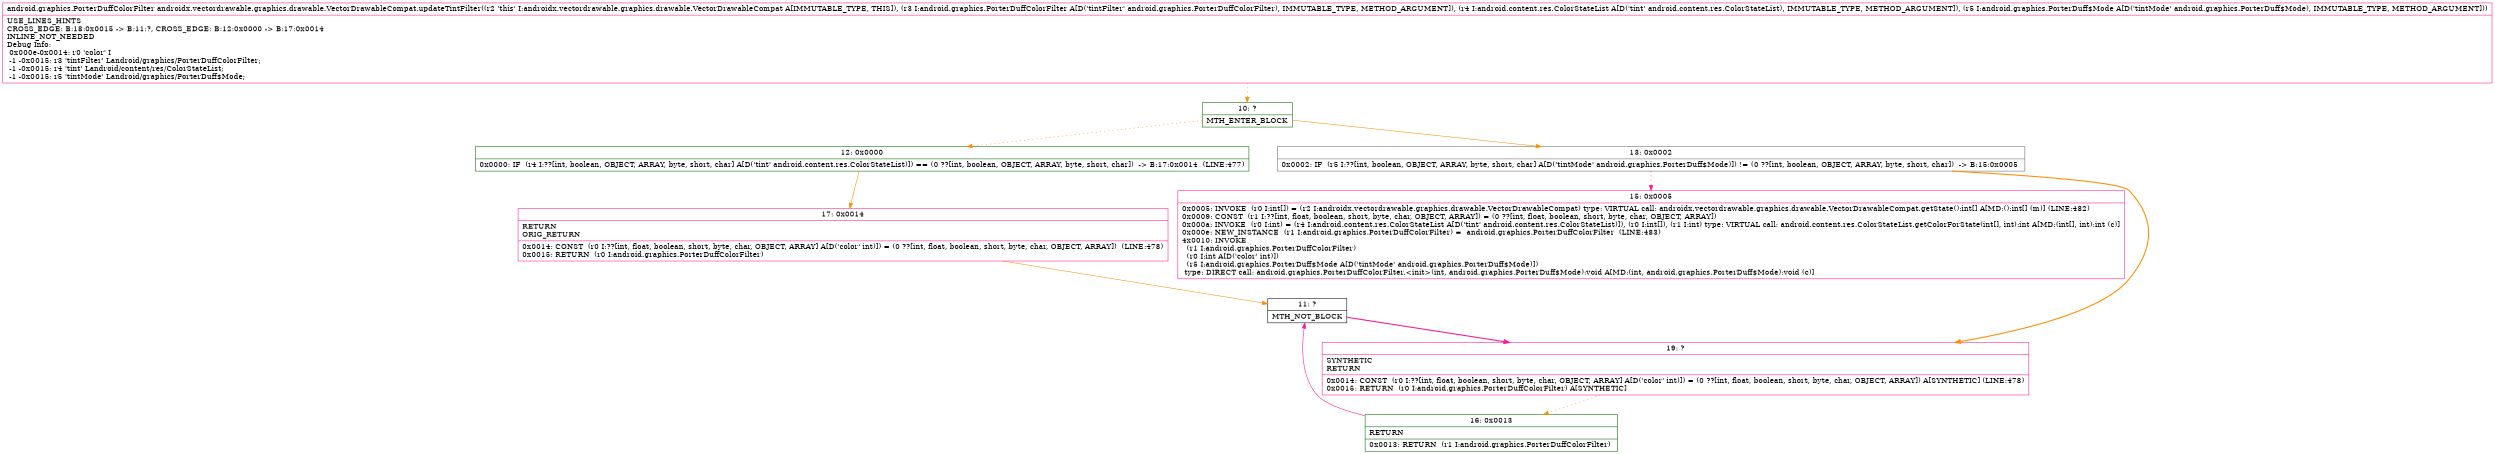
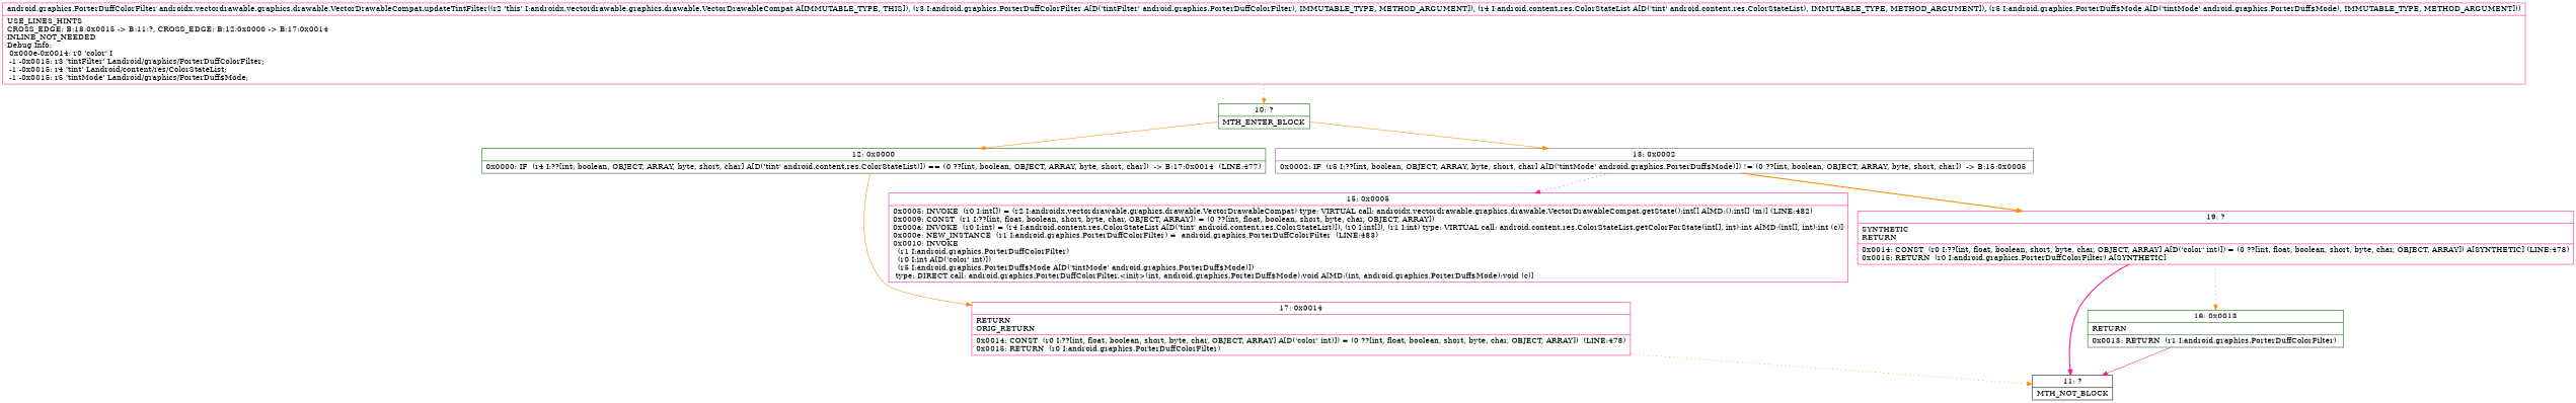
  digraph {
    node [color=deeppink shape=record]
    edge [color=darkorange style=solid]
    n1 [color=darkgreen label="{10\:\ ?|MTH_ENTER_BLOCK\l}"]
    n2 [color=darkgreen label="{12\:\ 0x0000|0x0000: IF  (r4 I:??[int, boolean, OBJECT, ARRAY, byte, short, char] A[D('tint' android.content.res.ColorStateList)]) == (0 ??[int, boolean, OBJECT, ARRAY, byte, short, char])  \-\> B:17:0x0014  (LINE:477)\l}"]
    n3 [color=gray40 label="{13\:\ 0x0002|0x0002: IF  (r5 I:??[int, boolean, OBJECT, ARRAY, byte, short, char] A[D('tintMode' android.graphics.PorterDuff$Mode)]) != (0 ??[int, boolean, OBJECT, ARRAY, byte, short, char])  \-\> B:15:0x0005 \l}"]
    n4 [label="{17\:\ 0x0014|RETURN\lORIG_RETURN\l|0x0014: CONST  (r0 I:??[int, float, boolean, short, byte, char, OBJECT, ARRAY] A[D('color' int)]) = (0 ??[int, float, boolean, short, byte, char, OBJECT, ARRAY])  (LINE:478)\l0x0015: RETURN  (r0 I:android.graphics.PorterDuffColorFilter) \l}"]
-   n5 [label="{15\:\ 0x0005|0x0005: INVOKE  (r0 I:int[]) = (r2 I:androidx.vectordrawable.graphics.drawable.VectorDrawableCompat) type: VIRTUAL call: androidx.vectordrawable.graphics.drawable.VectorDrawableCompat.getState():int[] A[MD:():int[] (m)] (LINE:482)\l0x0009: CONST  (r1 I:??[int, float, boolean, short, byte, char, OBJECT, ARRAY]) = (0 ??[int, float, boolean, short, byte, char, OBJECT, ARRAY]) \l0x000a: INVOKE  (r0 I:int) = (r4 I:android.content.res.ColorStateList A[D('tint' android.content.res.ColorStateList)]), (r0 I:int[]), (r1 I:int) type: VIRTUAL call: android.content.res.ColorStateList.getColorForState(int[], int):int A[MD:(int[], int):int (c)]\l0x000e: NEW_INSTANCE  (r1 I:android.graphics.PorterDuffColorFilter) =  android.graphics.PorterDuffColorFilter  (LINE:483)\l4x0010: INVOKE  \l  (r1 I:android.graphics.PorterDuffColorFilter)\l  (r0 I:int A[D('color' int)])\l  (r5 I:android.graphics.PorterDuff$Mode A[D('tintMode' android.graphics.PorterDuff$Mode)])\l type: DIRECT call: android.graphics.PorterDuffColorFilter.\<init\>(int, android.graphics.PorterDuff$Mode):void A[MD:(int, android.graphics.PorterDuff$Mode):void (c)]\l}"]
+   n5 [label="{15\:\ 0x0005|0x0005: INVOKE  (r0 I:int[]) = (r2 I:androidx.vectordrawable.graphics.drawable.VectorDrawableCompat) type: VIRTUAL call: androidx.vectordrawable.graphics.drawable.VectorDrawableCompat.getState():int[] A[MD:():int[] (m)] (LINE:482)\l0x0009: CONST  (r1 I:??[int, float, boolean, short, byte, char, OBJECT, ARRAY]) = (0 ??[int, float, boolean, short, byte, char, OBJECT, ARRAY]) \l0x000a: INVOKE  (r0 I:int) = (r4 I:android.content.res.ColorStateList A[D('tint' android.content.res.ColorStateList)]), (r0 I:int[]), (r1 I:int) type: VIRTUAL call: android.content.res.ColorStateList.getColorForState(int[], int):int A[MD:(int[], int):int (c)]\l0x000e: NEW_INSTANCE  (r1 I:android.graphics.PorterDuffColorFilter) =  android.graphics.PorterDuffColorFilter  (LINE:483)\l0x0010: INVOKE  \l  (r1 I:android.graphics.PorterDuffColorFilter)\l  (r0 I:int A[D('color' int)])\l  (r5 I:android.graphics.PorterDuff$Mode A[D('tintMode' android.graphics.PorterDuff$Mode)])\l type: DIRECT call: android.graphics.PorterDuffColorFilter.\<init\>(int, android.graphics.PorterDuff$Mode):void A[MD:(int, android.graphics.PorterDuff$Mode):void (c)]\l}"]
    n6 [label="{19\:\ ?|SYNTHETIC\lRETURN\l|0x0014: CONST  (r0 I:??[int, float, boolean, short, byte, char, OBJECT, ARRAY] A[D('color' int)]) = (0 ??[int, float, boolean, short, byte, char, OBJECT, ARRAY]) A[SYNTHETIC] (LINE:478)\l0x0015: RETURN  (r0 I:android.graphics.PorterDuffColorFilter) A[SYNTHETIC]\l}"]
    n7 [color=black label="{11\:\ ?|MTH_NOT_BLOCK\l}"]
    n8 [color=darkgreen label="{16\:\ 0x0013|RETURN\l|0x0013: RETURN  (r1 I:android.graphics.PorterDuffColorFilter) \l}"]
    n9 [label="{android.graphics.PorterDuffColorFilter androidx.vectordrawable.graphics.drawable.VectorDrawableCompat.updateTintFilter((r2 'this' I:androidx.vectordrawable.graphics.drawable.VectorDrawableCompat A[IMMUTABLE_TYPE, THIS]), (r3 I:android.graphics.PorterDuffColorFilter A[D('tintFilter' android.graphics.PorterDuffColorFilter), IMMUTABLE_TYPE, METHOD_ARGUMENT]), (r4 I:android.content.res.ColorStateList A[D('tint' android.content.res.ColorStateList), IMMUTABLE_TYPE, METHOD_ARGUMENT]), (r5 I:android.graphics.PorterDuff$Mode A[D('tintMode' android.graphics.PorterDuff$Mode), IMMUTABLE_TYPE, METHOD_ARGUMENT]))  | USE_LINES_HINTS\lCROSS_EDGE: B:18:0x0015 \-\> B:11:?, CROSS_EDGE: B:12:0x0000 \-\> B:17:0x0014\lINLINE_NOT_NEEDED\lDebug Info:\l  0x000e\-0x0014: r0 'color' I\l  \-1 \-0x0015: r3 'tintFilter' Landroid\/graphics\/PorterDuffColorFilter;\l  \-1 \-0x0015: r4 'tint' Landroid\/content\/res\/ColorStateList;\l  \-1 \-0x0015: r5 'tintMode' Landroid\/graphics\/PorterDuff$Mode;\l}"]
-   n1 -> n2 [style=dotted]
+   n1 -> n2
    n1 -> n3
    n2 -> n4
    n3 -> n5 [color=deeppink style=dotted]
    n3 -> n6 [style=bold]
-   n4 -> n7
-   n7 -> n6 [color=deeppink style=bold]
+   n4 -> n7 [style=dotted]
+   n6 -> n7 [color=deeppink style=bold]
    n6 -> n8 [style=dotted]
    n8 -> n7 [color=deeppink]
    n9 -> n1 [style=dotted]
  }
